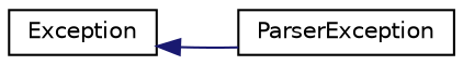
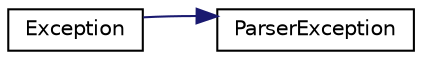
  digraph {
    rankdir=LR
    node [color=black fillcolor=white fontname=Helvetica fontsize=10 shape=record style=filled]
    n1 [height=0.2 label=Exception width=0.4]
    n2 [height=0.2 label=ParserException width=0.4]
-   n1 -> n2 [color=midnightblue dir=back fontname=Helvetica fontsize=10 labelfontname=Helvetica labelfontsize=10 style=solid]
+   n2 -> n1 [color=midnightblue dir=back fontname=Helvetica fontsize=10 labelfontname=Helvetica labelfontsize=10 style=solid]
  }
